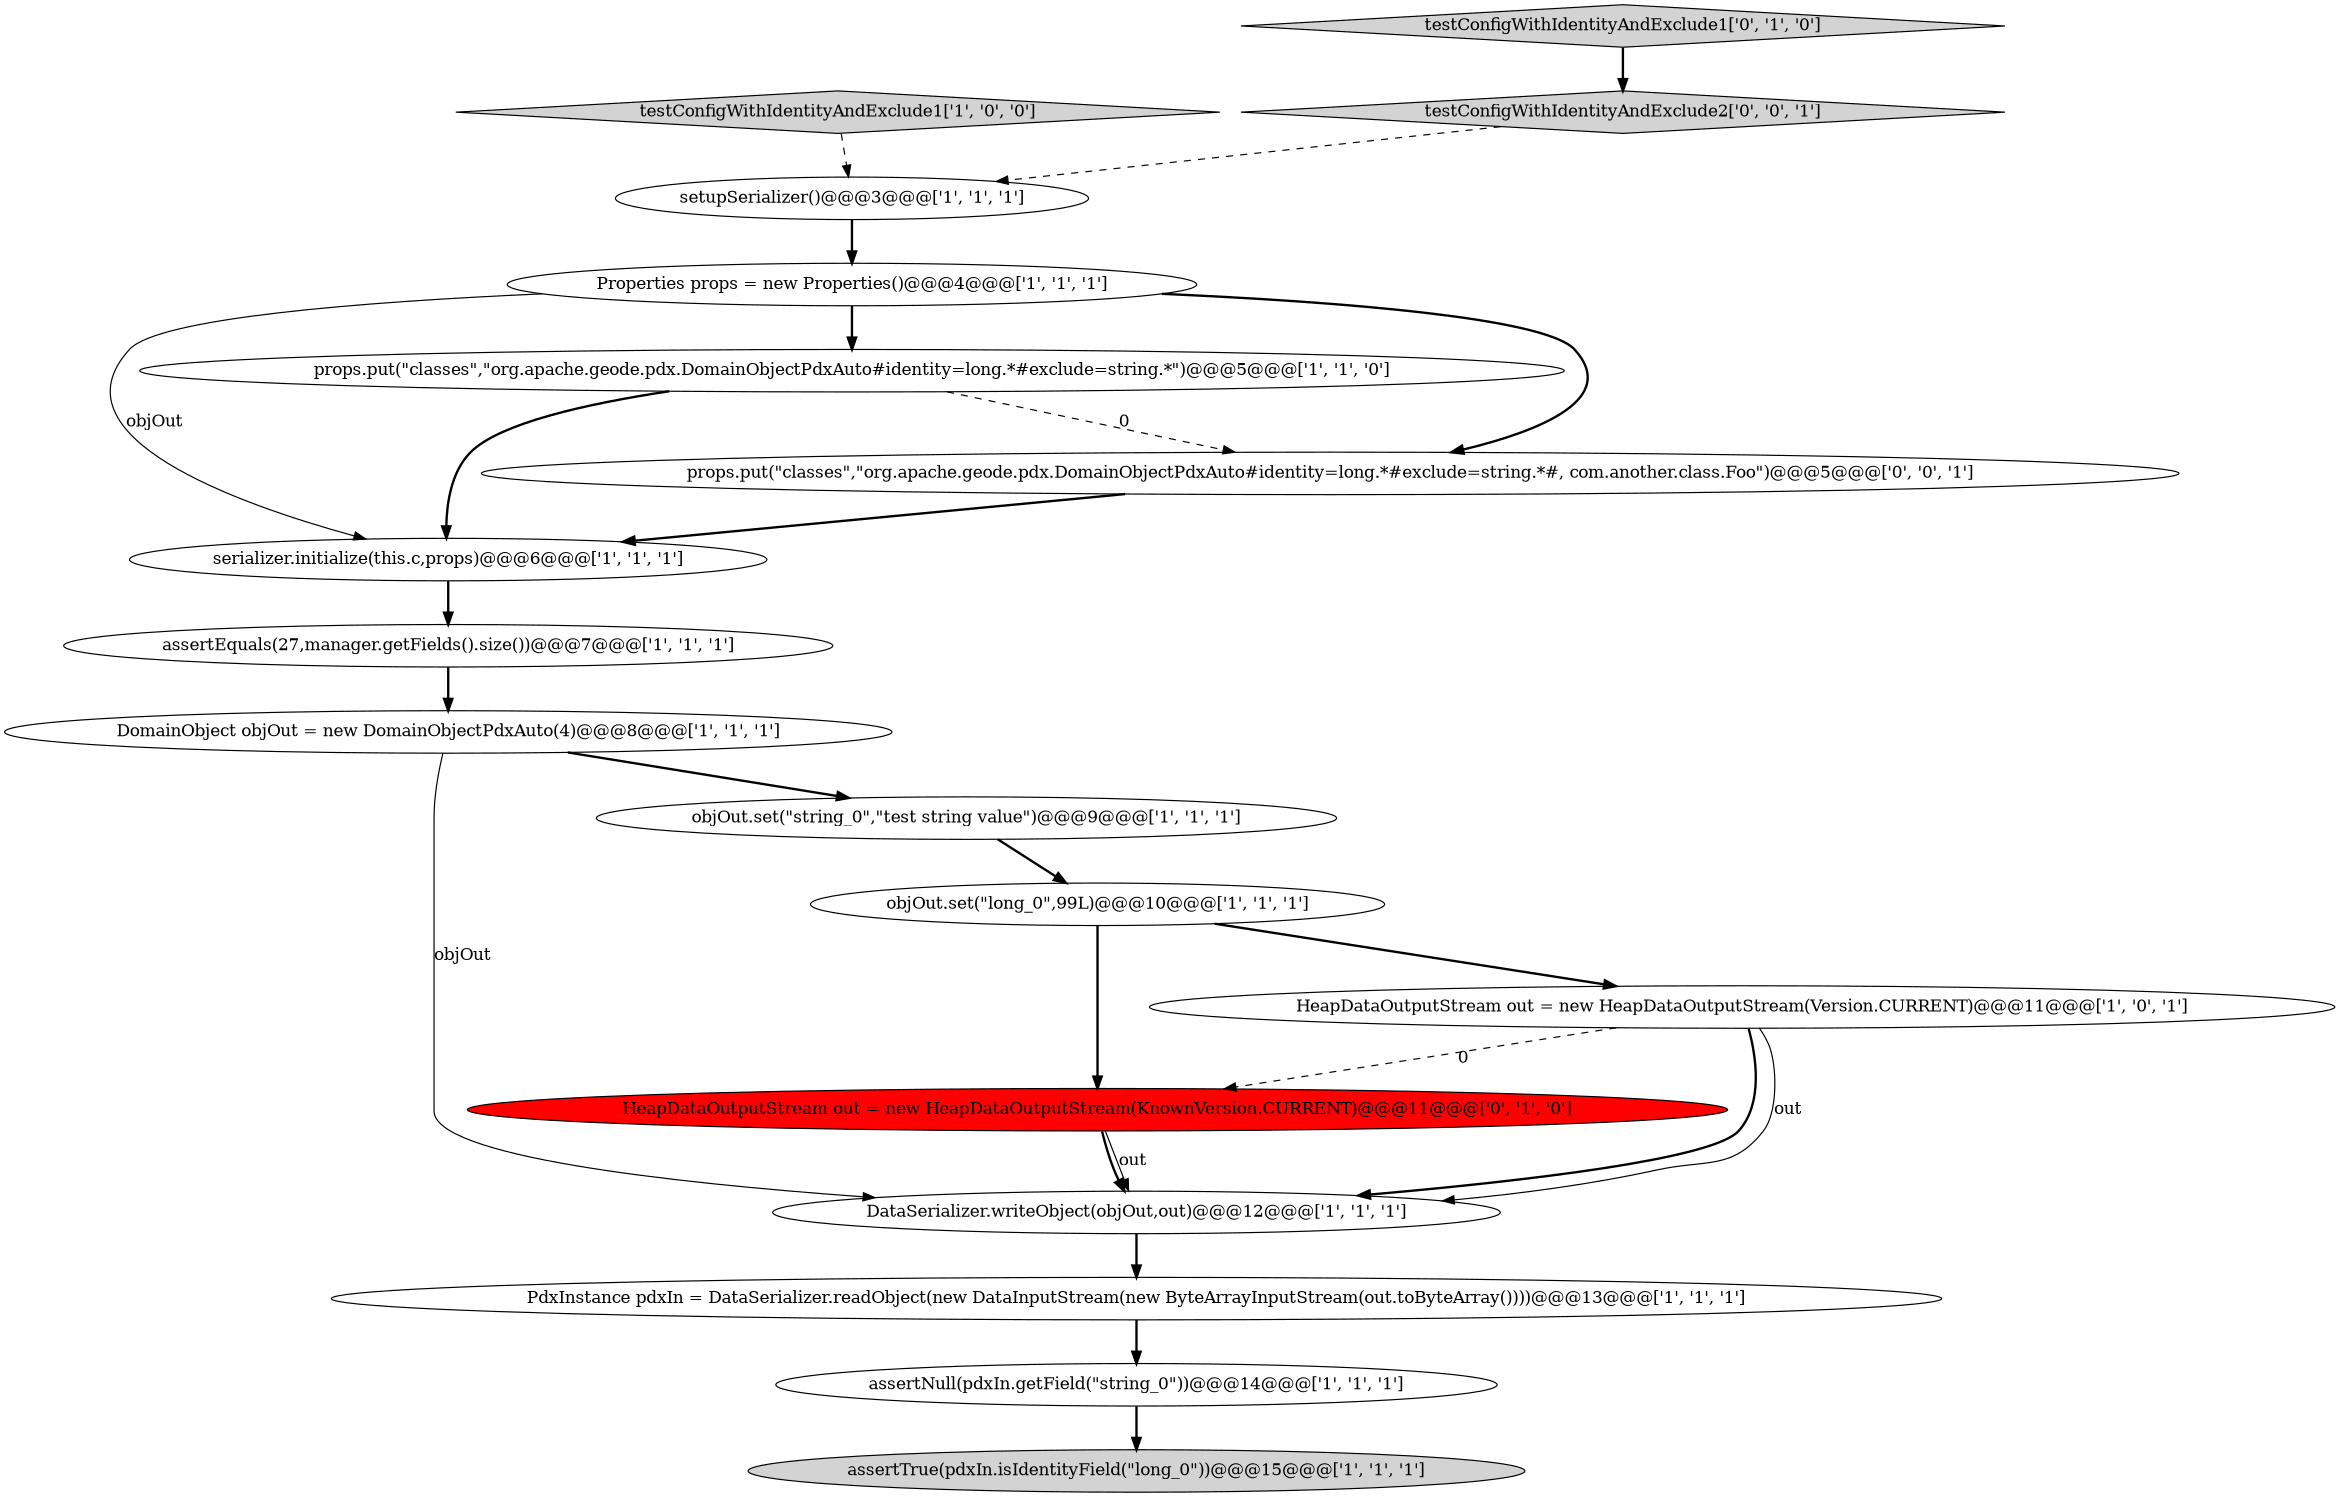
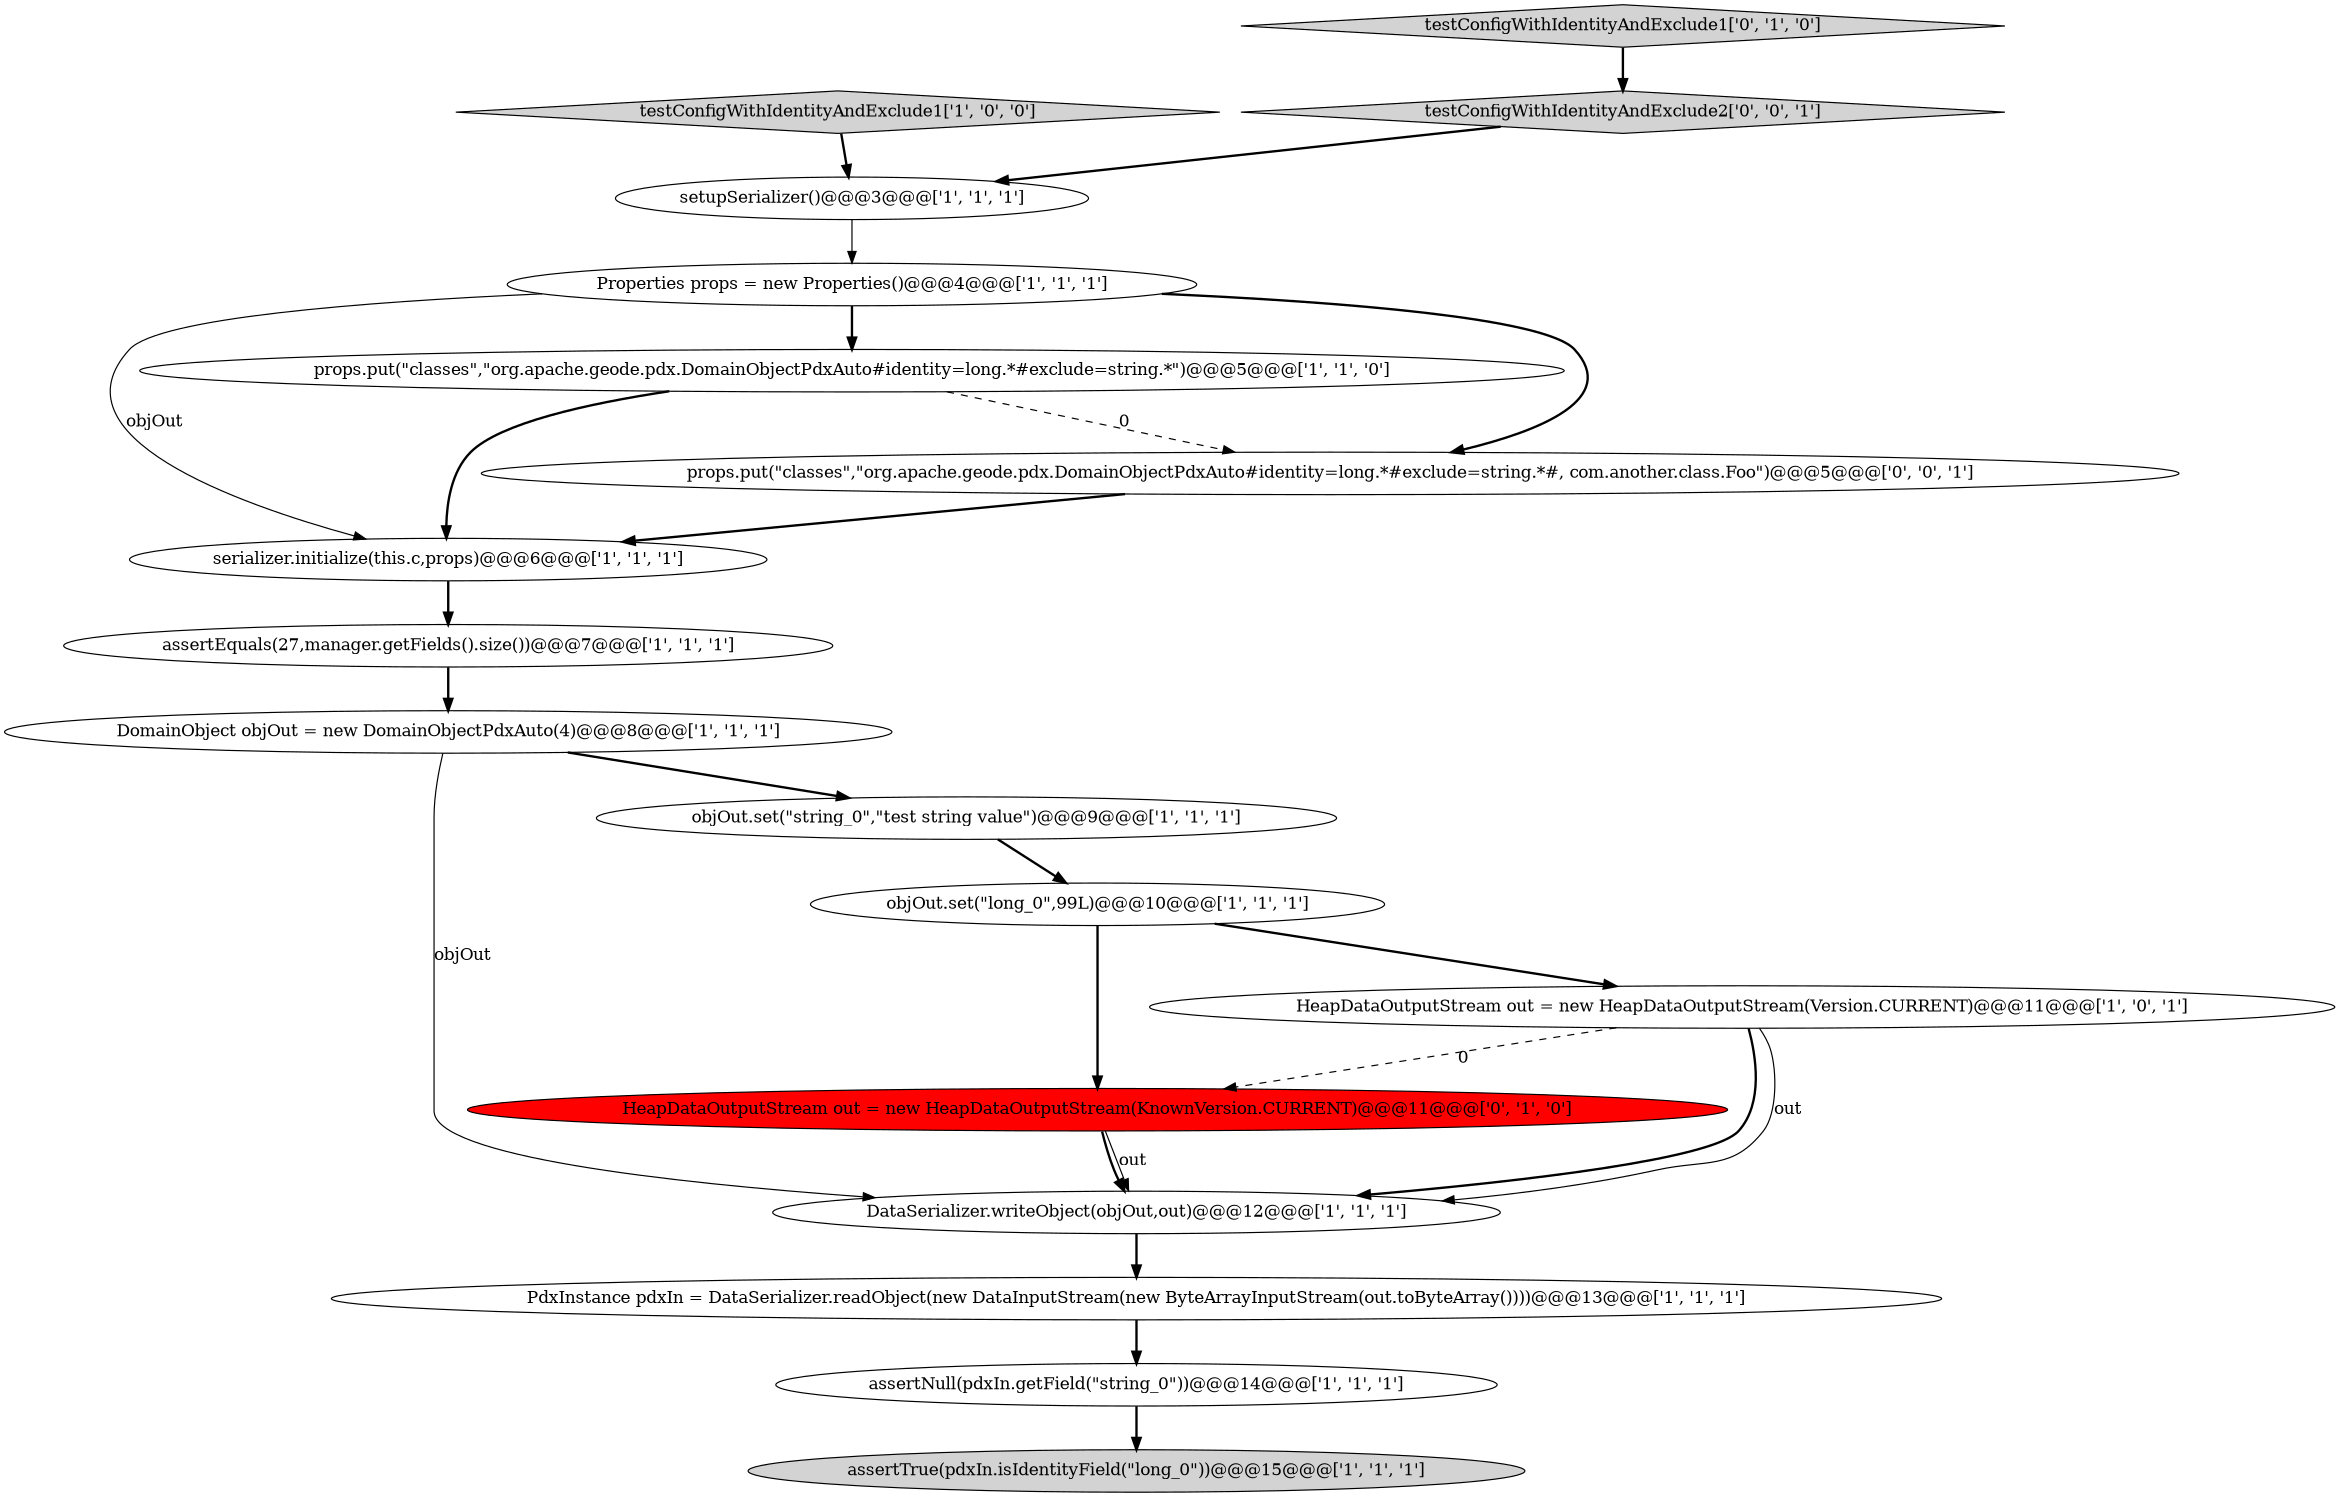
  digraph {
    node [fillcolor=white shape=ellipse style=filled]
    edge [style=bold]
    n1 [label="assertEquals(27,manager.getFields().size())@@@7@@@['1', '1', '1']"]
    n2 [label="DomainObject objOut = new DomainObjectPdxAuto(4)@@@8@@@['1', '1', '1']"]
    n3 [label="DataSerializer.writeObject(objOut,out)@@@12@@@['1', '1', '1']"]
    n4 [label="objOut.set(\"string_0\",\"test string value\")@@@9@@@['1', '1', '1']"]
    n5 [label="setupSerializer()@@@3@@@['1', '1', '1']"]
    n6 [label="Properties props = new Properties()@@@4@@@['1', '1', '1']"]
    n7 [label="serializer.initialize(this.c,props)@@@6@@@['1', '1', '1']"]
    n8 [label="props.put(\"classes\",\"org.apache.geode.pdx.DomainObjectPdxAuto#identity=long.*#exclude=string.*\")@@@5@@@['1', '1', '0']"]
    n9 [label="props.put(\"classes\",\"org.apache.geode.pdx.DomainObjectPdxAuto#identity=long.*#exclude=string.*#, com.another.class.Foo\")@@@5@@@['0', '0', '1']"]
    n10 [fillcolor=lightgray label="testConfigWithIdentityAndExclude1['1', '0', '0']" shape=diamond]
    n11 [label="objOut.set(\"long_0\",99L)@@@10@@@['1', '1', '1']"]
    n12 [fillcolor=red label="HeapDataOutputStream out = new HeapDataOutputStream(KnownVersion.CURRENT)@@@11@@@['0', '1', '0']"]
    n13 [label="HeapDataOutputStream out = new HeapDataOutputStream(Version.CURRENT)@@@11@@@['1', '0', '1']"]
    n14 [fillcolor=lightgray label="testConfigWithIdentityAndExclude1['0', '1', '0']" shape=diamond]
    n15 [fillcolor=lightgray label="testConfigWithIdentityAndExclude2['0', '0', '1']" shape=diamond]
    n16 [label="PdxInstance pdxIn = DataSerializer.readObject(new DataInputStream(new ByteArrayInputStream(out.toByteArray())))@@@13@@@['1', '1', '1']"]
    n17 [label="assertNull(pdxIn.getField(\"string_0\"))@@@14@@@['1', '1', '1']"]
    n18 [fillcolor=lightgray label="assertTrue(pdxIn.isIdentityField(\"long_0\"))@@@15@@@['1', '1', '1']"]
    n1 -> n2
    n2 -> n3 [label=objOut style=solid]
    n2 -> n4
    n3 -> n16
    n4 -> n11
-   n5 -> n6
+   n5 -> n6 [style=solid]
    n6 -> n7 [label=objOut style=solid]
    n6 -> n8
    n6 -> n9
    n7 -> n1
    n8 -> n7
    n8 -> n9 [label=0 style=dashed]
    n9 -> n7
-   n10 -> n5 [style=dashed]
+   n10 -> n5
    n11 -> n12
    n11 -> n13
    n12 -> n3
    n12 -> n3 [label=out style=solid]
    n13 -> n3
    n13 -> n3 [label=out style=solid]
    n13 -> n12 [label=0 style=dashed]
    n14 -> n15
-   n15 -> n5 [style=dashed]
+   n15 -> n5
    n16 -> n17
    n17 -> n18
  }
